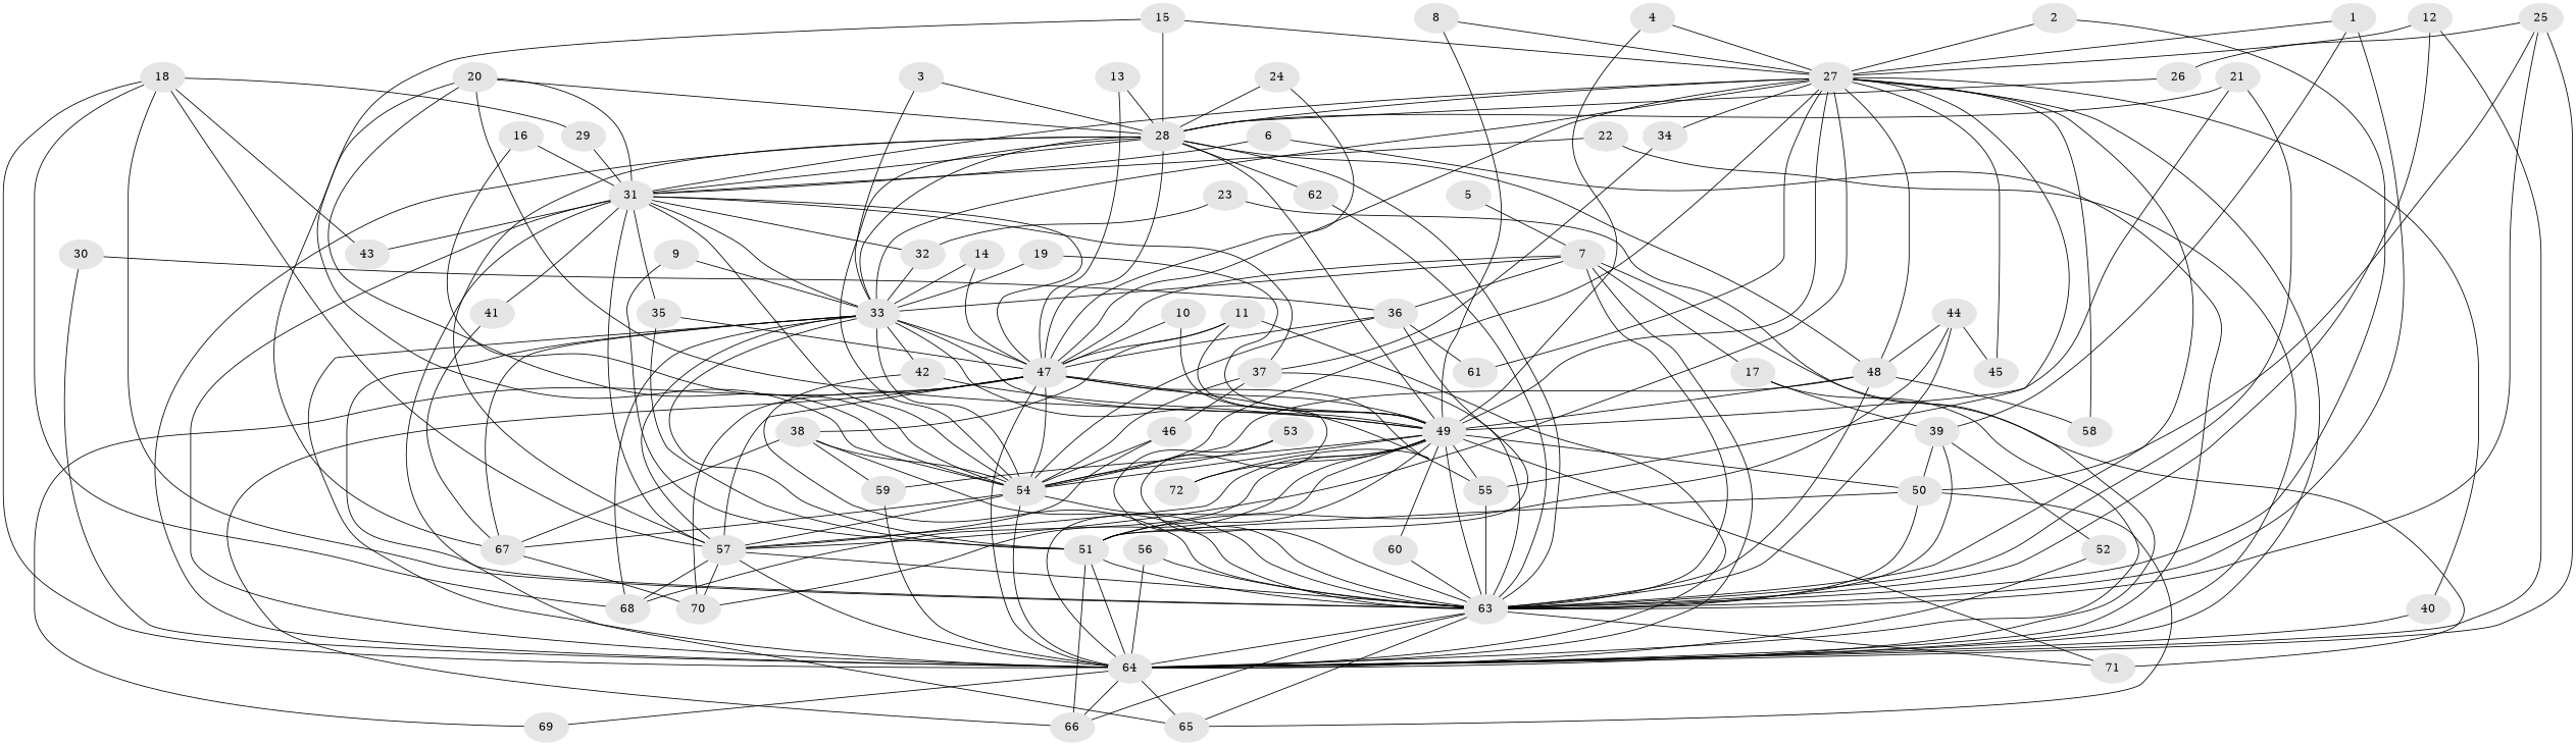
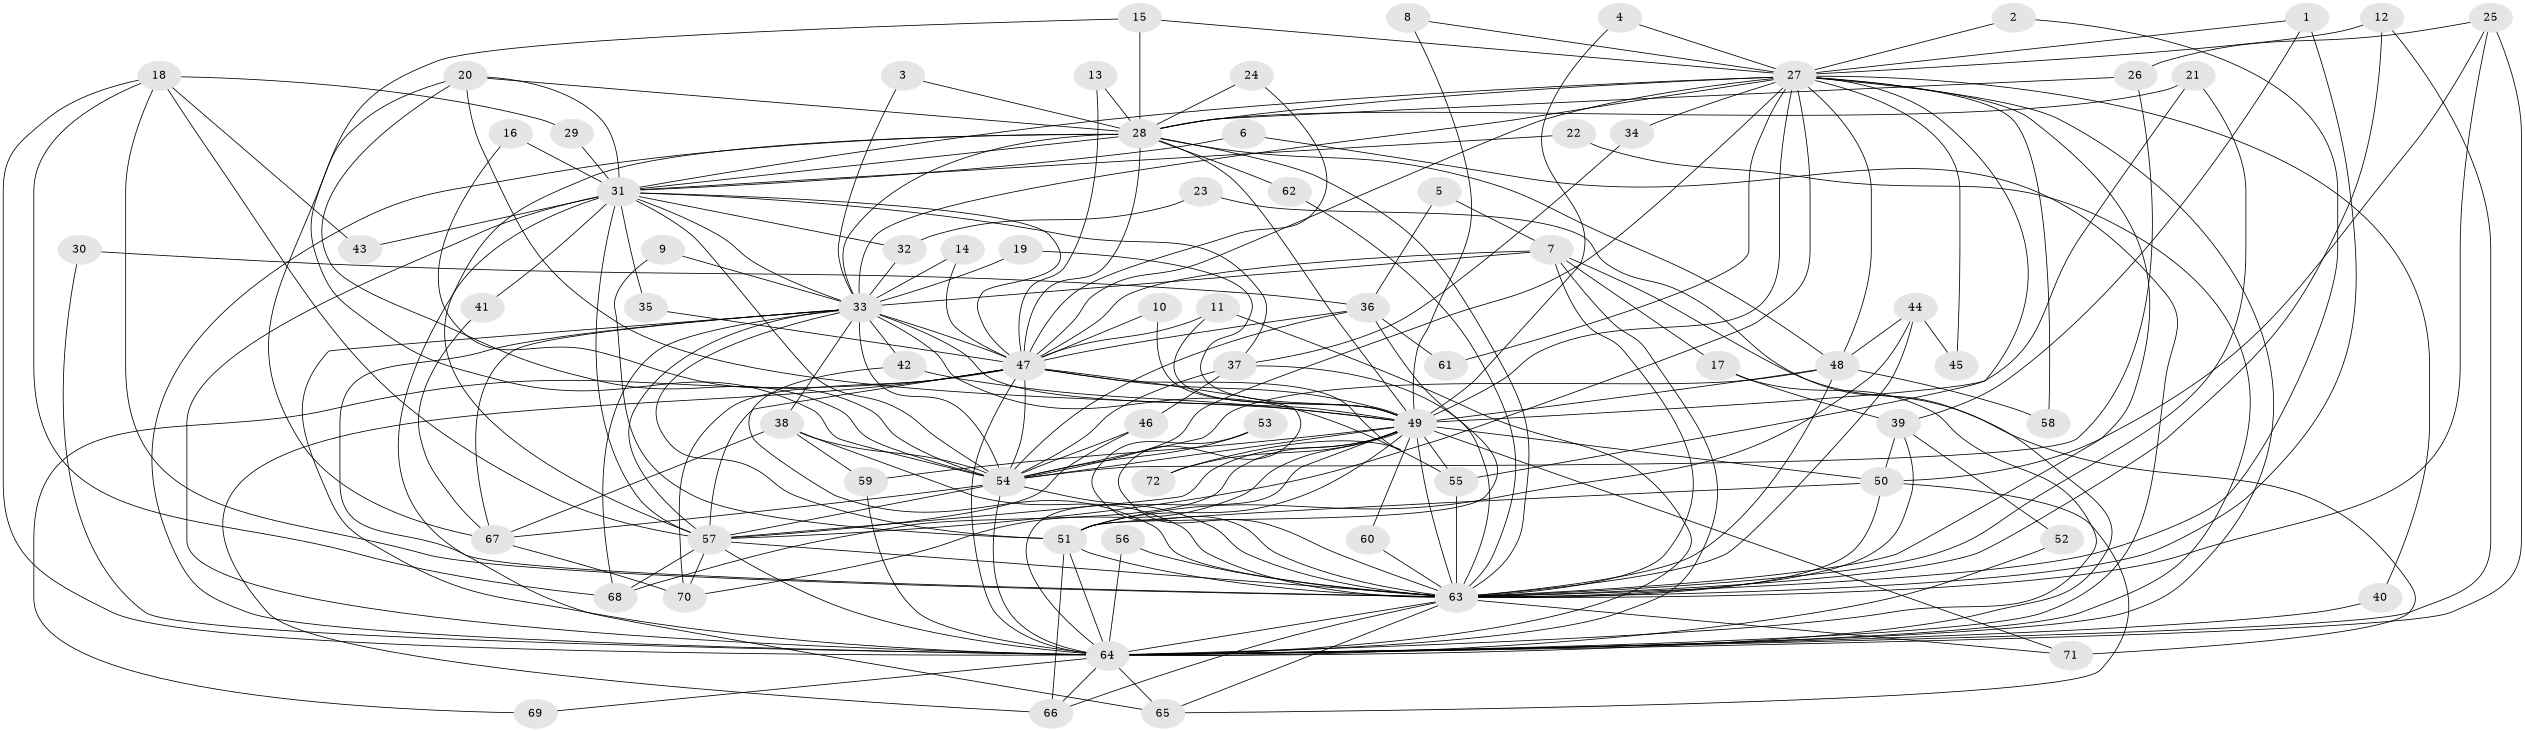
  graph {
    node [color=gray90 style=filled]
    edge [weight=1.0]
    1
    27
    39
    63
    28
    33
    49
    31
    64
    47
    54
    57
    34
    40
    45
    48
    55
    58
    61
    50
    52
    71
    65
    66
    2
    3
    62
    51
    68
    67
    38
    42
    4
    59
    70
    72
    60
    5
    7
    17
    36
    6
    43
    32
    35
    37
    41
    69
    8
    9
    10
    11
    12
    13
    14
    15
    16
    18
    29
    19
    20
    21
    22
    23
    24
    25
    26
    30
    46
    44
    53
    56
    1 -- 27
    1 -- 39
    1 -- 63
    27 -- 63
    27 -- 28
    27 -- 33 [weight=2.0]
    27 -- 49
    27 -- 31
    27 -- 64
    27 -- 47
    27 -- 54
    27 -- 57 [weight=2.0]
    27 -- 34 [weight=2.0]
    27 -- 40
    27 -- 45
    27 -- 48
    27 -- 55
    27 -- 58
    27 -- 61
    39 -- 63
    39 -- 50
    39 -- 52
    63 -- 64
    63 -- 71
    63 -- 65
    63 -- 66
    28 -- 63 [weight=2.0]
    28 -- 33
    28 -- 49
    28 -- 31
    28 -- 64
    28 -- 47 [weight=3.0]
-   28 -- 54
+   26 -- 54
    28 -- 57
    28 -- 48
    28 -- 62
    33 -- 49 [weight=2.0]
    33 -- 64
    33 -- 47
    33 -- 54 [weight=3.0]
    33 -- 57
    33 -- 55
    33 -- 65
    33 -- 51
    33 -- 68
    33 -- 67
-   11 -- 38
+   33 -- 38
    33 -- 42
    49 -- 63
    49 -- 64
    49 -- 54 [weight=2.0]
    49 -- 57
    49 -- 55
    49 -- 50
    49 -- 71
    49 -- 51
    49 -- 68
    49 -- 59
    49 -- 70
    49 -- 72
    49 -- 60
    31 -- 63
    31 -- 33
    31 -- 64 [weight=2.0]
    31 -- 47
    31 -- 54 [weight=2.0]
    31 -- 57 [weight=2.0]
    31 -- 43
    31 -- 32
    31 -- 35
    31 -- 37
    31 -- 41
    64 -- 65
    64 -- 66
    64 -- 69
    47 -- 63 [weight=2.0]
    47 -- 49
    47 -- 64 [weight=2.0]
    47 -- 54
    47 -- 57
    47 -- 66
    47 -- 70
    47 -- 72
    47 -- 69
    54 -- 63
    54 -- 64
    54 -- 57
    54 -- 67
    57 -- 63
    57 -- 64
    57 -- 68
    57 -- 70
    34 -- 37
    40 -- 64
    48 -- 63
    48 -- 49
    48 -- 54
    48 -- 58
    55 -- 63
    50 -- 63
    50 -- 65
    50 -- 51
    52 -- 64
    2 -- 27
    2 -- 63
    3 -- 28
    3 -- 33
    62 -- 63
    51 -- 63
    51 -- 64
    51 -- 66
    67 -- 70
    38 -- 63
    38 -- 54
    38 -- 67
    38 -- 59
    42 -- 63
    42 -- 49
    4 -- 27
    4 -- 49
    59 -- 64
    60 -- 63
    5 -- 7
    7 -- 63
    7 -- 33
    7 -- 64
    7 -- 47
    7 -- 71 [weight=2.0]
    7 -- 17
-   7 -- 36
+   5 -- 36
    17 -- 39
    17 -- 64
    36 -- 47
    36 -- 54
    36 -- 61
    36 -- 51
    6 -- 31
    6 -- 64
    32 -- 33
    35 -- 47
-   35 -- 51
    37 -- 63
    37 -- 54
    37 -- 46
    41 -- 67
    8 -- 27
    8 -- 49
    9 -- 33
    9 -- 51
    10 -- 49
    10 -- 47
    11 -- 49
    11 -- 64
    11 -- 47
    12 -- 27 [weight=2.0]
    12 -- 63
    12 -- 64
    13 -- 28
    13 -- 47
    14 -- 33
    14 -- 47
    15 -- 27
    15 -- 28
    15 -- 54
    16 -- 31
    16 -- 54
    18 -- 63
    18 -- 64
    18 -- 57
    18 -- 68
    18 -- 43
    18 -- 29
    29 -- 31
    19 -- 33
    19 -- 49
    20 -- 28
    20 -- 49
    20 -- 31
    20 -- 54
    20 -- 67
    21 -- 63
    21 -- 28
    21 -- 49
    22 -- 31
    22 -- 64
    23 -- 64
    23 -- 32
    24 -- 28
    24 -- 47
    25 -- 63
    25 -- 64 [weight=2.0]
    25 -- 50
    25 -- 26
    26 -- 28
    30 -- 64
    30 -- 36
    46 -- 54
    46 -- 57
    44 -- 63
    44 -- 45
    44 -- 48
    44 -- 51
    53 -- 63
    53 -- 54 [weight=2.0]
    56 -- 63
    56 -- 64
  }
